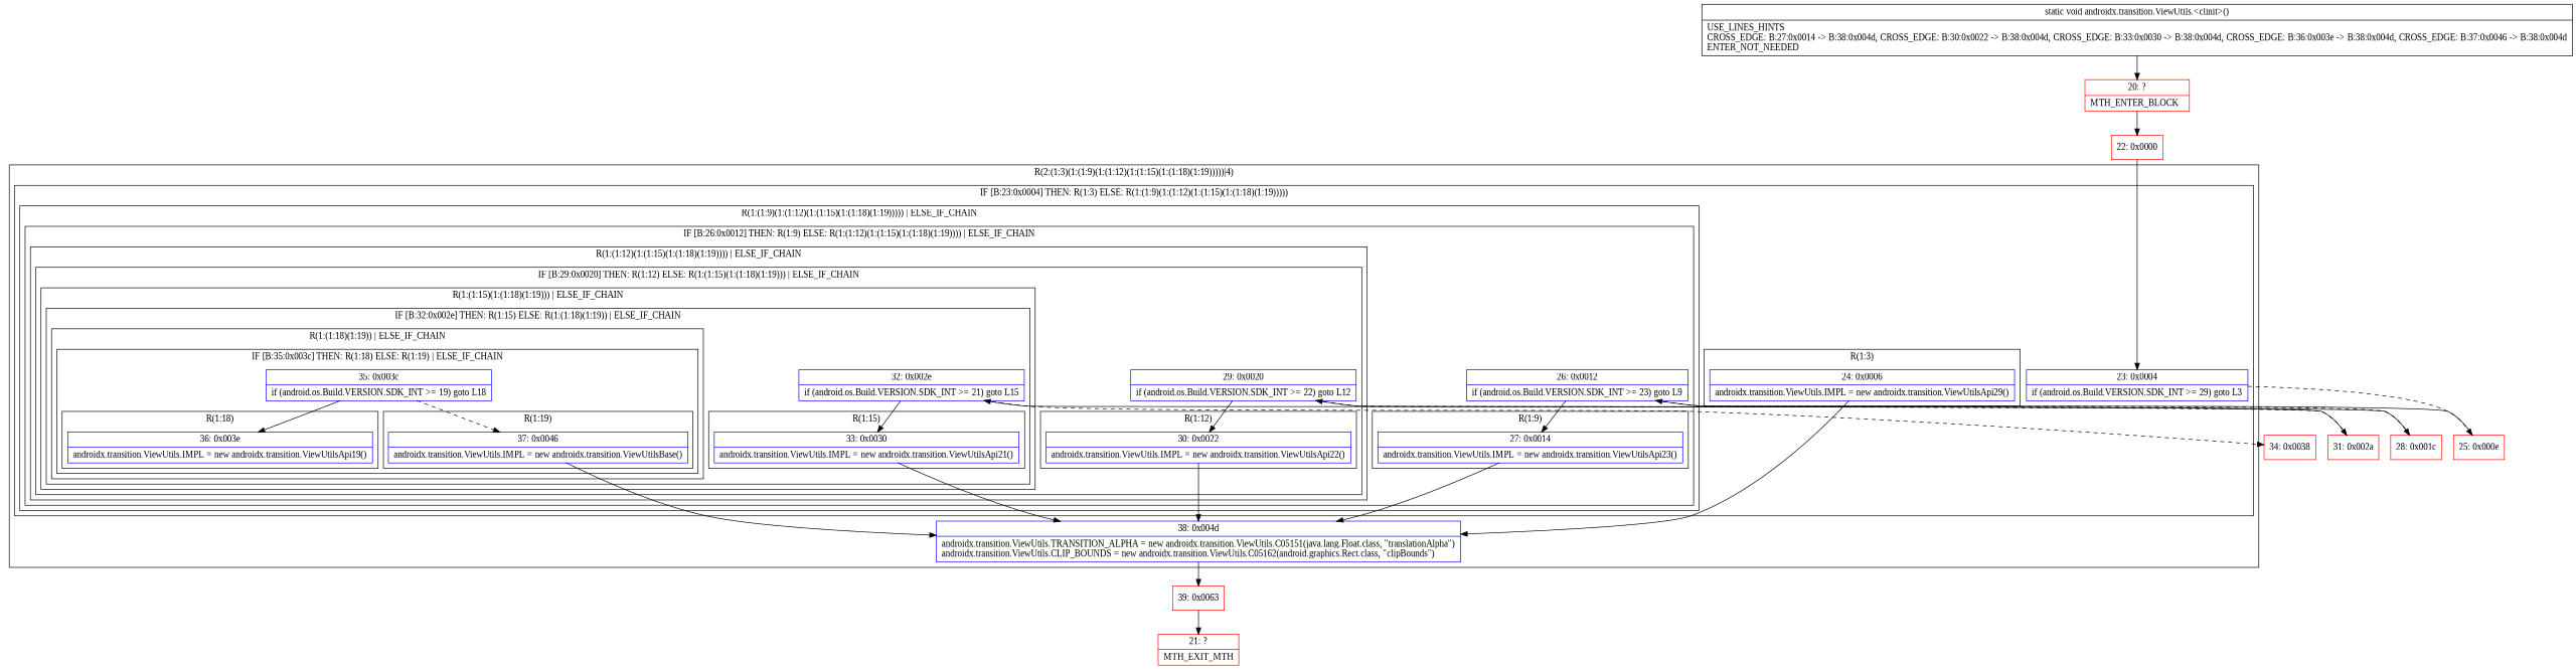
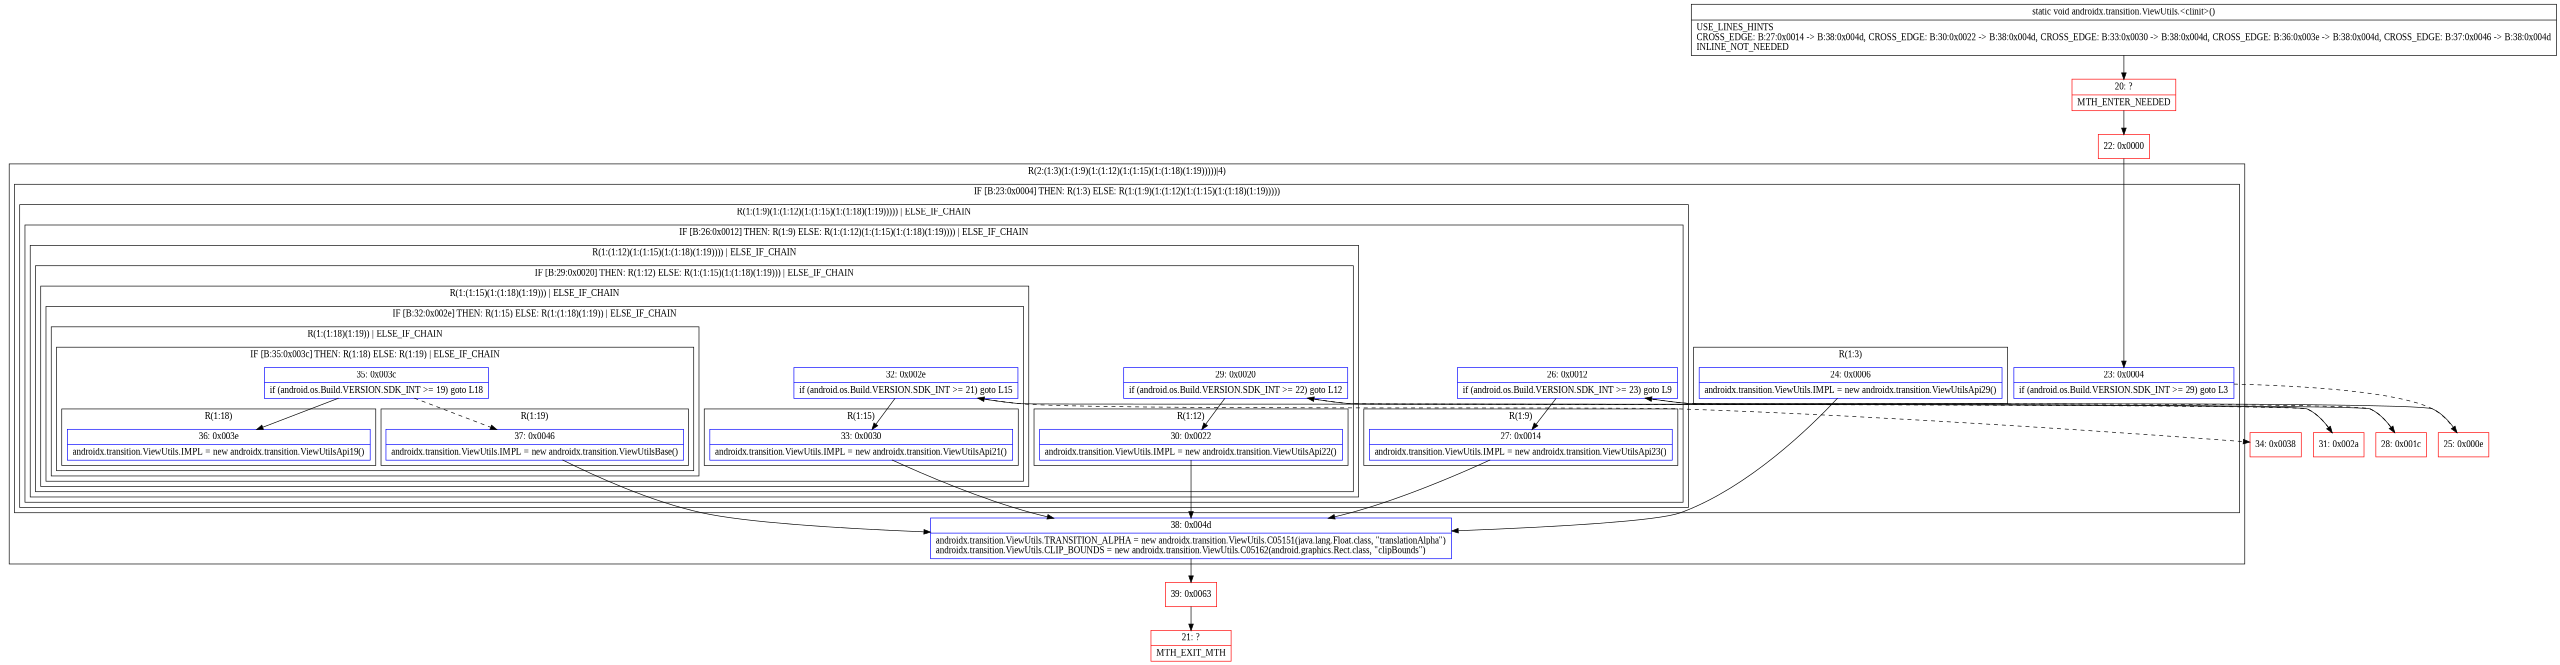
  digraph {
    fontname="Liberation Serif"
    node [color=blue fontname="Liberation Serif" shape=record]
    edge [fontname="Liberation Serif"]
    n1 [label="{24\:\ 0x0006|androidx.transition.ViewUtils.IMPL = new androidx.transition.ViewUtilsApi29()\l}"]
    n2 [label="{27\:\ 0x0014|androidx.transition.ViewUtils.IMPL = new androidx.transition.ViewUtilsApi23()\l}"]
    n3 [label="{30\:\ 0x0022|androidx.transition.ViewUtils.IMPL = new androidx.transition.ViewUtilsApi22()\l}"]
    n4 [label="{33\:\ 0x0030|androidx.transition.ViewUtils.IMPL = new androidx.transition.ViewUtilsApi21()\l}"]
    n5 [label="{36\:\ 0x003e|androidx.transition.ViewUtils.IMPL = new androidx.transition.ViewUtilsApi19()\l}"]
    n6 [label="{37\:\ 0x0046|androidx.transition.ViewUtils.IMPL = new androidx.transition.ViewUtilsBase()\l}"]
    n7 [label="{35\:\ 0x003c|if (android.os.Build.VERSION.SDK_INT \>= 19) goto L18\l}"]
    n8 [label="{32\:\ 0x002e|if (android.os.Build.VERSION.SDK_INT \>= 21) goto L15\l}"]
    n9 [label="{29\:\ 0x0020|if (android.os.Build.VERSION.SDK_INT \>= 22) goto L12\l}"]
    n10 [label="{26\:\ 0x0012|if (android.os.Build.VERSION.SDK_INT \>= 23) goto L9\l}"]
    n11 [label="{23\:\ 0x0004|if (android.os.Build.VERSION.SDK_INT \>= 29) goto L3\l}"]
    n12 [label="{38\:\ 0x004d|androidx.transition.ViewUtils.TRANSITION_ALPHA = new androidx.transition.ViewUtils.C05151(java.lang.Float.class, \"translationAlpha\")\landroidx.transition.ViewUtils.CLIP_BOUNDS = new androidx.transition.ViewUtils.C05162(android.graphics.Rect.class, \"clipBounds\")\l}"]
    n13 [color=red label="{34\:\ 0x0038}"]
    n14 [color=red label="{31\:\ 0x002a}"]
    n15 [color=red label="{28\:\ 0x001c}"]
    n16 [color=red label="{25\:\ 0x000e}"]
    n17 [color=red label="{39\:\ 0x0063}"]
    n18 [color=red label="{21\:\ ?|MTH_EXIT_MTH\l}"]
-   n19 [color=red label="{20\:\ ?|MTH_ENTER_BLOCK\l}"]
+   n19 [color=red label="{20\:\ ?|MTH_ENTER_NEEDED\l}"]
    n20 [color=red label="{22\:\ 0x0000}"]
-   n21 [label="{static void androidx.transition.ViewUtils.\<clinit\>()  | USE_LINES_HINTS\lCROSS_EDGE: B:27:0x0014 \-\> B:38:0x004d, CROSS_EDGE: B:30:0x0022 \-\> B:38:0x004d, CROSS_EDGE: B:33:0x0030 \-\> B:38:0x004d, CROSS_EDGE: B:36:0x003e \-\> B:38:0x004d, CROSS_EDGE: B:37:0x0046 \-\> B:38:0x004d\lENTER_NOT_NEEDED\l}" color=""]
+   n21 [label="{static void androidx.transition.ViewUtils.\<clinit\>()  | USE_LINES_HINTS\lCROSS_EDGE: B:27:0x0014 \-\> B:38:0x004d, CROSS_EDGE: B:30:0x0022 \-\> B:38:0x004d, CROSS_EDGE: B:33:0x0030 \-\> B:38:0x004d, CROSS_EDGE: B:36:0x003e \-\> B:38:0x004d, CROSS_EDGE: B:37:0x0046 \-\> B:38:0x004d\lINLINE_NOT_NEEDED\l}" color=""]
    subgraph cluster_1 {
      label="R(2:(1:3)(1:(1:9)(1:(1:12)(1:(1:15)(1:(1:18)(1:19)))))|4)"
      n12
      subgraph cluster_2 {
        label="IF [B:23:0x0004] THEN: R(1:3) ELSE: R(1:(1:9)(1:(1:12)(1:(1:15)(1:(1:18)(1:19)))))"
        n11
        subgraph cluster_3 {
          label="R(1:3)"
          n1
        }
        subgraph cluster_4 {
          label="R(1:(1:9)(1:(1:12)(1:(1:15)(1:(1:18)(1:19))))) | ELSE_IF_CHAIN\l"
          subgraph cluster_5 {
            label="IF [B:26:0x0012] THEN: R(1:9) ELSE: R(1:(1:12)(1:(1:15)(1:(1:18)(1:19)))) | ELSE_IF_CHAIN\l"
            n10
            subgraph cluster_6 {
              label="R(1:9)"
              n2
            }
            subgraph cluster_7 {
              label="R(1:(1:12)(1:(1:15)(1:(1:18)(1:19)))) | ELSE_IF_CHAIN\l"
              subgraph cluster_8 {
                label="IF [B:29:0x0020] THEN: R(1:12) ELSE: R(1:(1:15)(1:(1:18)(1:19))) | ELSE_IF_CHAIN\l"
                n9
                subgraph cluster_9 {
                  label="R(1:12)"
                  n3
                }
                subgraph cluster_10 {
                  label="R(1:(1:15)(1:(1:18)(1:19))) | ELSE_IF_CHAIN\l"
                  subgraph cluster_11 {
                    label="IF [B:32:0x002e] THEN: R(1:15) ELSE: R(1:(1:18)(1:19)) | ELSE_IF_CHAIN\l"
                    n8
                    subgraph cluster_12 {
                      label="R(1:15)"
                      n4
                    }
                    subgraph cluster_13 {
                      label="R(1:(1:18)(1:19)) | ELSE_IF_CHAIN\l"
                      subgraph cluster_14 {
                        label="IF [B:35:0x003c] THEN: R(1:18) ELSE: R(1:19) | ELSE_IF_CHAIN\l"
                        n7
                        subgraph cluster_15 {
                          label="R(1:18)"
                          n5
                        }
                        subgraph cluster_16 {
                          label="R(1:19)"
                          n6
                        }
                      }
                    }
                  }
                }
              }
            }
          }
        }
      }
    }
    n1 -> n12
    n2 -> n12
    n3 -> n12
    n4 -> n12
    n6 -> n12
    n7 -> n5
    n7 -> n6 [style=dashed]
    n8 -> n4
    n8 -> n13 [style=dashed]
    n9 -> n3
    n9 -> n14 [style=dashed]
    n10 -> n2
    n10 -> n15 [style=dashed]
    n11 -> n16 [style=dashed]
    n12 -> n17
    n14 -> n8
    n15 -> n9
    n16 -> n10
    n17 -> n18
    n19 -> n20
    n20 -> n11
    n21 -> n19
  }
